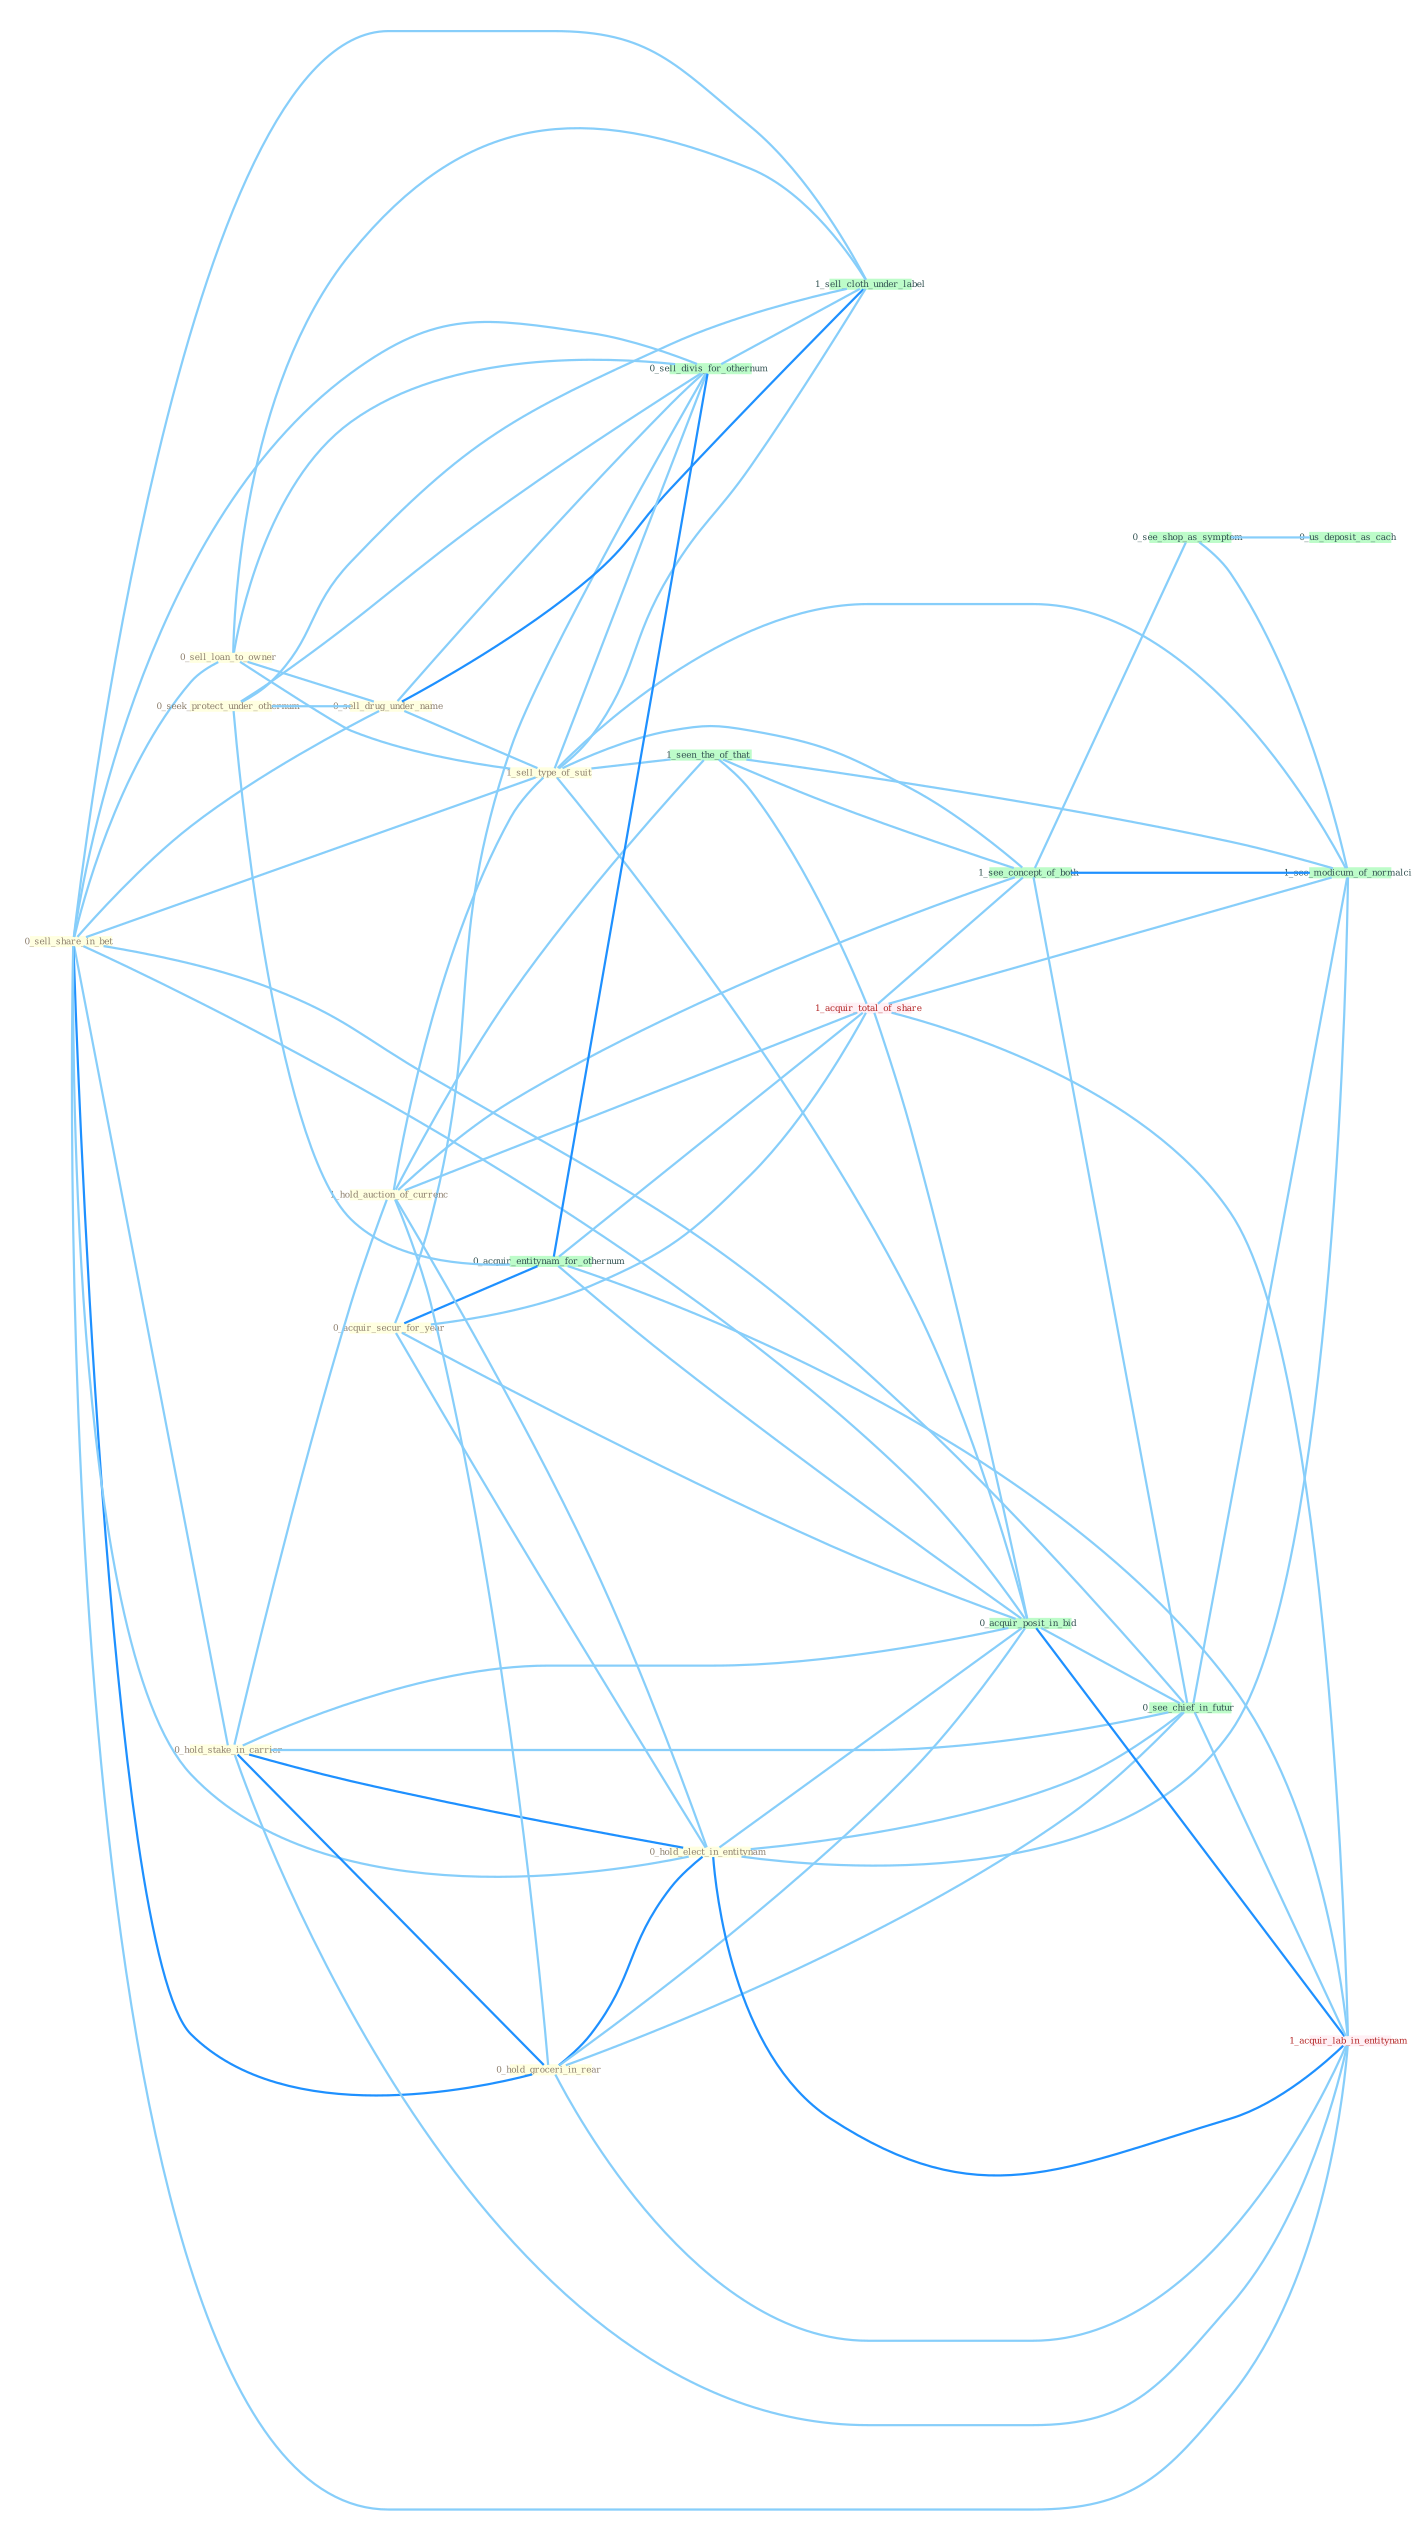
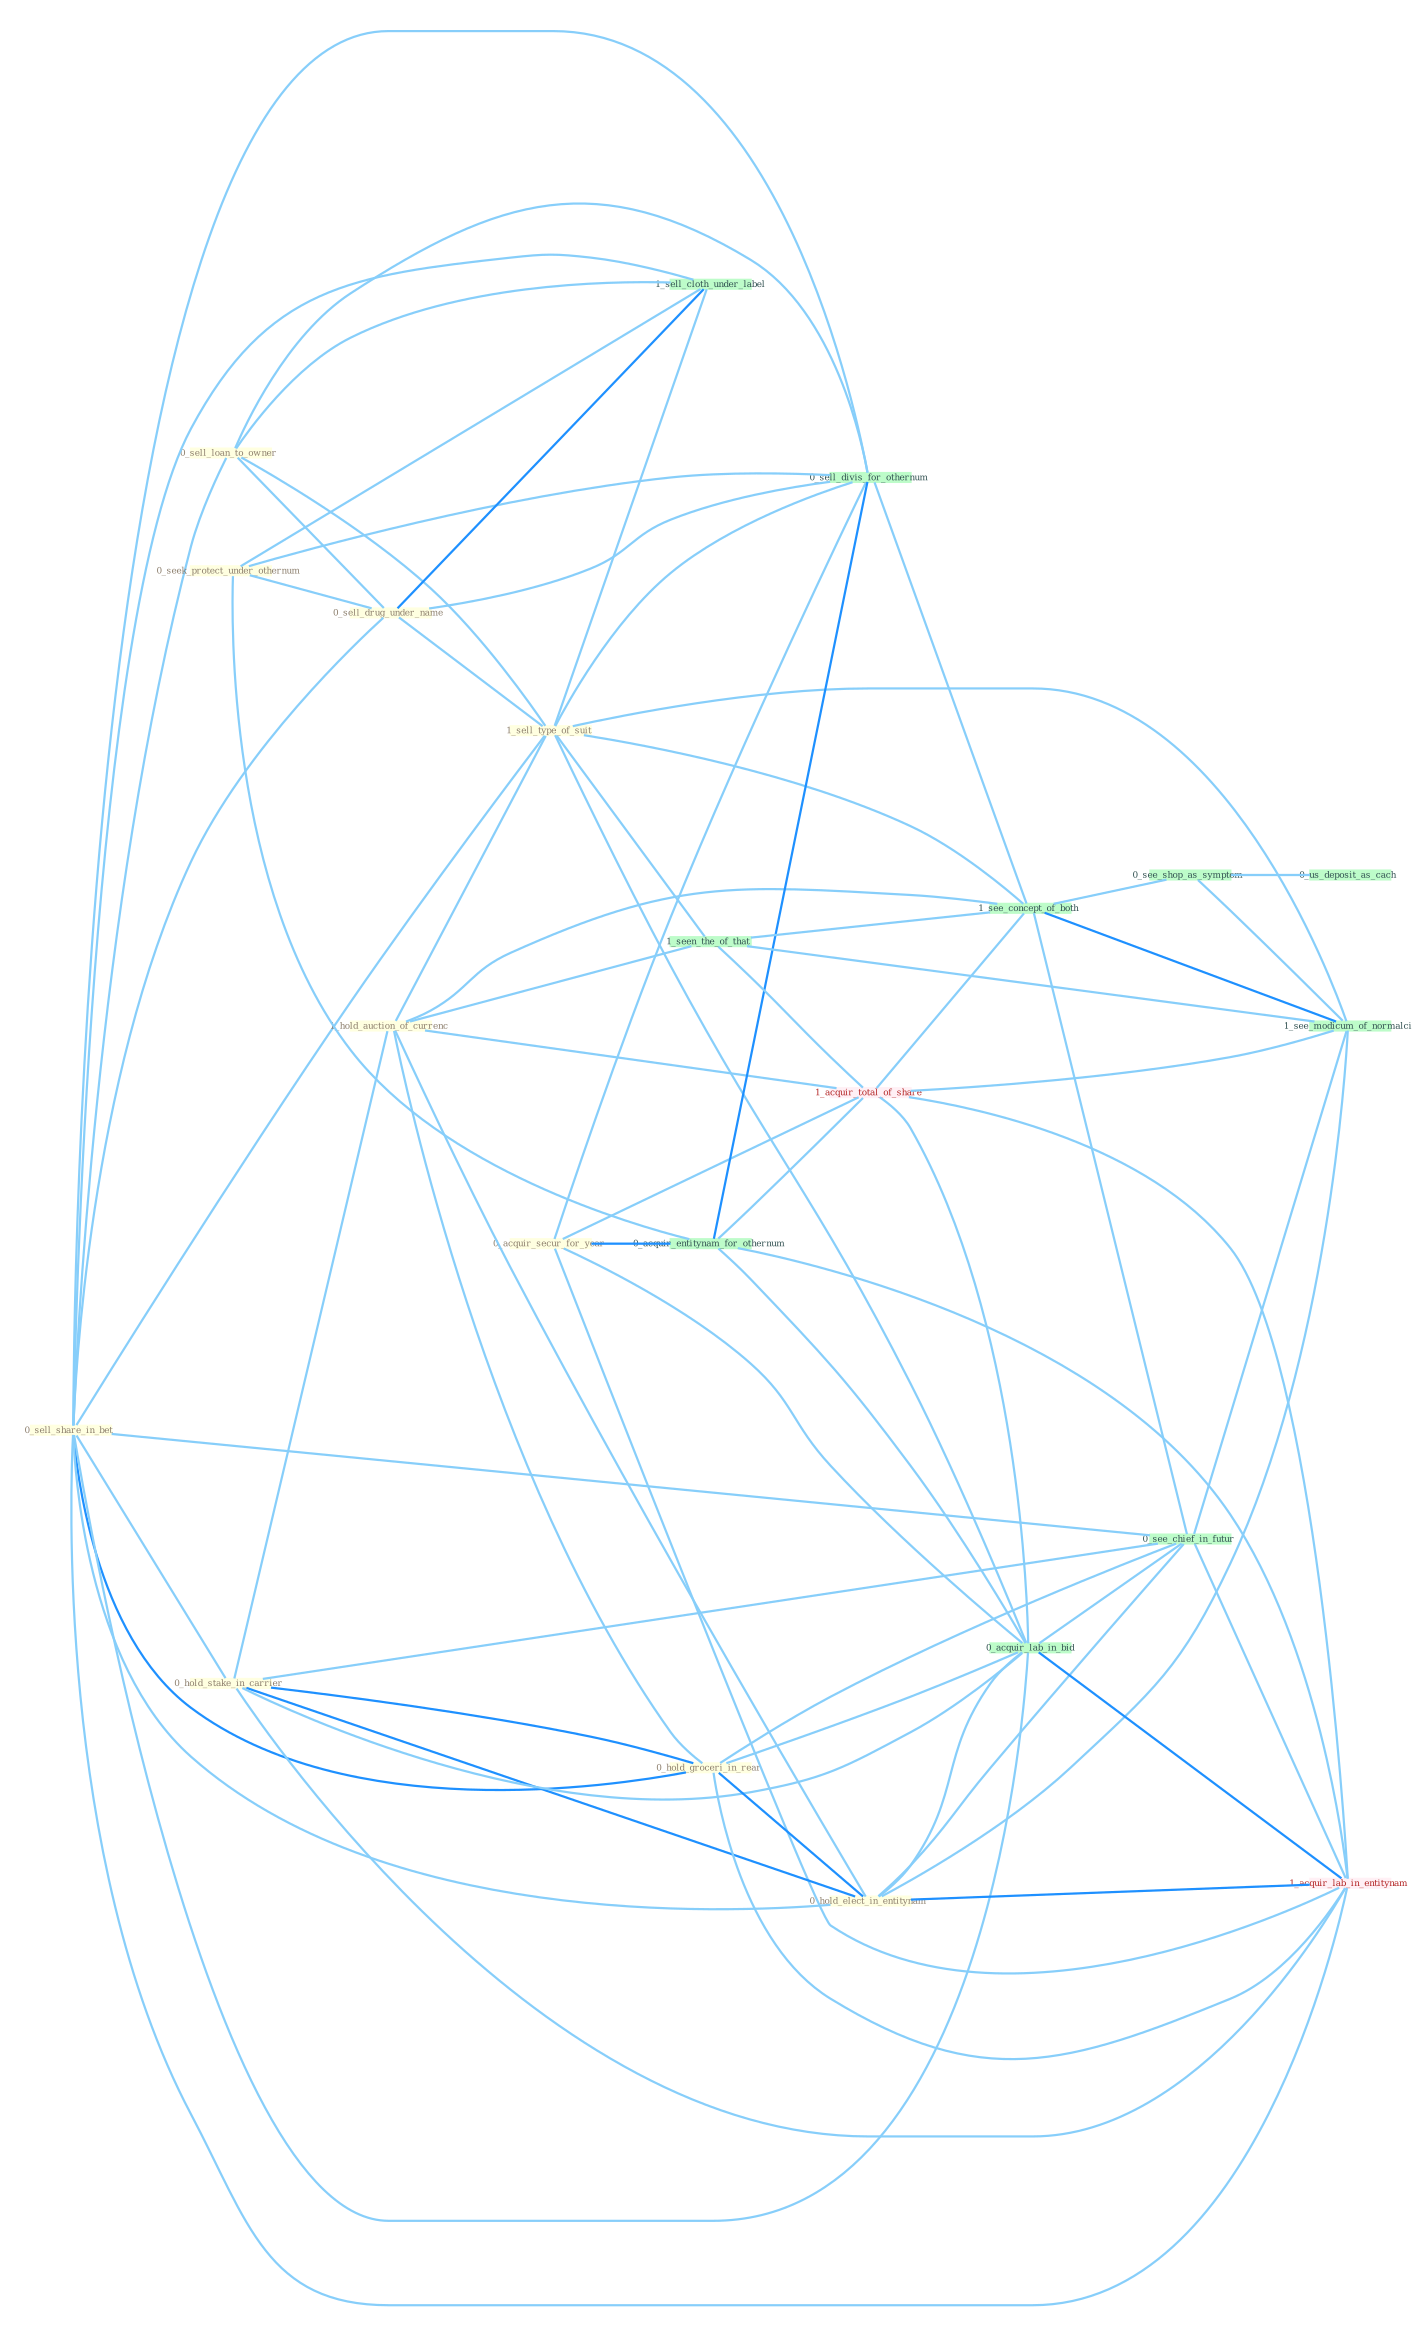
  graph {
    rankdir=LR
    node [color="#ffffe0" fixedsize=true fontcolor="#8b7d6b" fontsize=4 shape=polygon style=filled]
    edge [color="#87cefa" w=1]
    "0_sell_share_in_bet " [height=.06 width=.5]
    "0_acquir_secur_for_year " [height=.06 width=.5]
    "0_sell_loan_to_owner " [height=.06 width=.5]
    "0_hold_stake_in_carrier " [height=.06 width=.5]
    "0_seek_protect_under_othernum " [height=.06 width=.5]
    "0_sell_drug_under_name " [height=.06 width=.5]
    "1_hold_auction_of_currenc " [height=.06 width=.5]
    "1_sell_type_of_suit " [height=.06 width=.5]
    "0_hold_groceri_in_rear " [height=.06 width=.5]
    "0_hold_elect_in_entitynam " [height=.06 width=.5]
    "1_acquir_total_of_share " [color="#fff0f5" fontcolor="#b22222" height=.06 width=.5]
    "1_acquir_lab_in_entitynam " [color="#fff0f5" fontcolor="#b22222" height=.06 width=.5]
    "0_sell_divis_for_othernum " [color="#BDFCC9" fontcolor="#2f4f4f" height=.06 width=.5]
    n14 [color="#BDFCC9" fontcolor="#2f4f4f" height=.06 label="1_sell_cloth_under_label" width=.5]
-   "0_acquir_posit_in_bid " [color="#BDFCC9" fontcolor="#2f4f4f" height=.06 width=.5]
+   "0_acquir_posit_in_bid " [color="#BDFCC9" fontcolor="#2f4f4f" height=.06 width=.5 label="0_acquir_lab_in_bid"]
    "0_see_chief_in_futur " [color="#BDFCC9" fontcolor="#2f4f4f" height=.06 width=.5]
    "0_acquir_entitynam_for_othernum " [color="#BDFCC9" fontcolor="#2f4f4f" height=.06 width=.5]
    "1_seen_the_of_that " [color="#BDFCC9" fontcolor="#2f4f4f" height=.06 width=.5]
    "1_see_concept_of_both " [color="#BDFCC9" fontcolor="#2f4f4f" height=.06 width=.5]
    "1_see_modicum_of_normalci " [color="#BDFCC9" fontcolor="#2f4f4f" height=.06 width=.5]
    "0_see_shop_as_symptom " [color="#BDFCC9" fontcolor="#2f4f4f" height=.06 width=.5]
    "0_us_deposit_as_cach " [color="#BDFCC9" fontcolor="#2f4f4f" height=.06 width=.5]
    subgraph sub_1 {
      "0_sell_share_in_bet "
      "0_acquir_secur_for_year "
      "0_sell_loan_to_owner "
      "0_hold_stake_in_carrier "
      "0_seek_protect_under_othernum "
      "0_sell_drug_under_name "
      "1_hold_auction_of_currenc "
      "1_sell_type_of_suit "
      "0_hold_groceri_in_rear "
      "0_hold_elect_in_entitynam "
    }
    subgraph sub_2 {
      "1_acquir_total_of_share "
      "1_acquir_lab_in_entitynam "
    }
    "0_sell_share_in_bet " -- "0_sell_loan_to_owner "
    "0_sell_share_in_bet " -- "0_hold_stake_in_carrier "
    "0_sell_share_in_bet " -- "0_sell_drug_under_name "
    "0_sell_share_in_bet " -- "1_sell_type_of_suit "
    "0_sell_share_in_bet " -- "0_hold_groceri_in_rear " [color="#1e90ff"]
    "0_sell_share_in_bet " -- "0_hold_elect_in_entitynam "
    "0_sell_share_in_bet " -- "1_acquir_lab_in_entitynam "
    "0_sell_share_in_bet " -- "0_sell_divis_for_othernum "
    "0_sell_share_in_bet " -- n14
    "0_sell_share_in_bet " -- "0_acquir_posit_in_bid "
    "0_sell_share_in_bet " -- "0_see_chief_in_futur "
    "0_acquir_secur_for_year " -- "1_acquir_total_of_share "
-   "0_acquir_secur_for_year " -- "0_hold_elect_in_entitynam "
+   "0_acquir_secur_for_year " -- "1_acquir_lab_in_entitynam "
    "0_acquir_secur_for_year " -- "0_sell_divis_for_othernum "
    "0_acquir_secur_for_year " -- "0_acquir_posit_in_bid "
    "0_acquir_secur_for_year " -- "0_acquir_entitynam_for_othernum " [color="#1e90ff" w=2]
    "0_sell_loan_to_owner " -- "0_sell_drug_under_name "
    "0_sell_loan_to_owner " -- "1_sell_type_of_suit "
    "0_sell_loan_to_owner " -- "0_sell_divis_for_othernum "
    "0_sell_loan_to_owner " -- n14
    "0_hold_stake_in_carrier " -- "1_hold_auction_of_currenc "
    "0_hold_stake_in_carrier " -- "0_hold_groceri_in_rear " [color="#1e90ff" w=2]
    "0_hold_stake_in_carrier " -- "0_hold_elect_in_entitynam " [color="#1e90ff" w=2]
    "0_hold_stake_in_carrier " -- "1_acquir_lab_in_entitynam "
    "0_hold_stake_in_carrier " -- "0_acquir_posit_in_bid "
    "0_hold_stake_in_carrier " -- "0_see_chief_in_futur "
    "0_seek_protect_under_othernum " -- "0_sell_drug_under_name "
    "0_seek_protect_under_othernum " -- "0_sell_divis_for_othernum "
    "0_seek_protect_under_othernum " -- n14
    "0_seek_protect_under_othernum " -- "0_acquir_entitynam_for_othernum "
    "0_sell_drug_under_name " -- "1_sell_type_of_suit "
    "0_sell_drug_under_name " -- "0_sell_divis_for_othernum "
    "0_sell_drug_under_name " -- n14 [color="#1e90ff" w=2]
    "1_hold_auction_of_currenc " -- "1_sell_type_of_suit "
    "1_hold_auction_of_currenc " -- "0_hold_groceri_in_rear "
    "1_hold_auction_of_currenc " -- "0_hold_elect_in_entitynam "
    "1_hold_auction_of_currenc " -- "1_acquir_total_of_share "
    "1_hold_auction_of_currenc " -- "1_seen_the_of_that "
    "1_hold_auction_of_currenc " -- "1_see_concept_of_both "
    "1_sell_type_of_suit " -- "0_sell_divis_for_othernum "
    "1_sell_type_of_suit " -- n14
    "1_sell_type_of_suit " -- "0_acquir_posit_in_bid "
    "1_sell_type_of_suit " -- "1_seen_the_of_that "
    "1_sell_type_of_suit " -- "1_see_concept_of_both "
    "1_sell_type_of_suit " -- "1_see_modicum_of_normalci "
    "0_hold_groceri_in_rear " -- "0_hold_elect_in_entitynam " [color="#1e90ff" w=2]
    "0_hold_groceri_in_rear " -- "1_acquir_lab_in_entitynam "
    "0_hold_groceri_in_rear " -- "0_acquir_posit_in_bid "
    "0_hold_groceri_in_rear " -- "0_see_chief_in_futur "
    "0_hold_elect_in_entitynam " -- "1_acquir_lab_in_entitynam " [color="#1e90ff" w=2]
    "0_hold_elect_in_entitynam " -- "0_acquir_posit_in_bid "
    "0_hold_elect_in_entitynam " -- "0_see_chief_in_futur "
    "0_hold_elect_in_entitynam " -- "1_see_modicum_of_normalci "
    "1_acquir_total_of_share " -- "1_acquir_lab_in_entitynam "
    "1_acquir_total_of_share " -- "0_acquir_posit_in_bid "
    "1_acquir_total_of_share " -- "1_see_concept_of_both "
    "1_acquir_total_of_share " -- "1_see_modicum_of_normalci "
-   "0_sell_divis_for_othernum " -- n14
+   "0_sell_divis_for_othernum " -- "1_see_concept_of_both "
    "0_acquir_posit_in_bid " -- "1_acquir_lab_in_entitynam " [color="#1e90ff" w=2]
    "0_acquir_posit_in_bid " -- "0_see_chief_in_futur "
    "0_see_chief_in_futur " -- "1_acquir_lab_in_entitynam "
    "0_see_chief_in_futur " -- "1_see_modicum_of_normalci "
    "0_acquir_entitynam_for_othernum " -- "1_acquir_total_of_share "
    "0_acquir_entitynam_for_othernum " -- "1_acquir_lab_in_entitynam "
    "0_acquir_entitynam_for_othernum " -- "0_sell_divis_for_othernum " [color="#1e90ff" w=2]
    "0_acquir_entitynam_for_othernum " -- "0_acquir_posit_in_bid "
    "1_seen_the_of_that " -- "1_acquir_total_of_share "
    "1_seen_the_of_that " -- "1_see_concept_of_both "
    "1_seen_the_of_that " -- "1_see_modicum_of_normalci "
    "1_see_concept_of_both " -- "0_see_chief_in_futur "
    "1_see_concept_of_both " -- "1_see_modicum_of_normalci " [color="#1e90ff" w=2]
    "1_see_concept_of_both " -- "0_see_shop_as_symptom "
    "0_see_shop_as_symptom " -- "1_see_modicum_of_normalci "
    "0_see_shop_as_symptom " -- "0_us_deposit_as_cach "
  }
